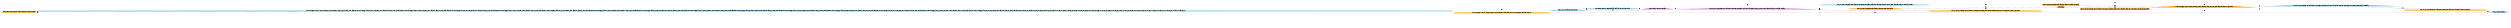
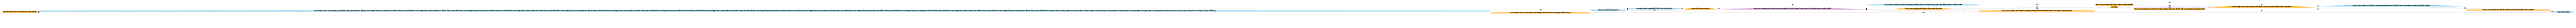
  digraph {
    rankdir=LR
    node [style=filled fillcolor=orange color=deeppink shape=house]
    edge [color=gray40 style=solid arrowhead=box]
    n1 [label="'push edi', 'push esi', 'push ebx', 'sub esp, 0x40', 'mov ebx, dword [esp+0x50]', 'test ebx, ebx', 'je 0x80496ba', " color=purple shape=box]
    n2 [label="'mov esi, dword [0x8053704]', 'sub esp, 0x4', 'push 0x5', 'push 0x804e83c', 'push 0x0', 'call 0x8049070', 'add esp, 0xc', 'push esi', 'push eax', 'push 0x1', 'call 0x8049230', 'mov esi, dword [0x8053564]', 'add esp, 0xc', 'push 0x5', 'push 0x804e87c', 'push 0x0', 'call 0x8049070', 'add esp, 0x8', 'push esi', 'push eax', 'call 0x8049190', 'mov esi, dword [0x8053564]', 'add esp, 0xc', 'push 0x5', 'push 0x804e8b8', 'push 0x0', 'call 0x8049070', 'add esp, 0x8', 'push esi', 'push eax', 'call 0x8049190', 'mov esi, dword [0x8053564]', 'add esp, 0xc', 'push 0x5', 'push 0x804e904', 'push 0x0', 'call 0x8049070', 'add esp, 0x8', 'push esi', 'push eax', 'call 0x8049190', 'mov esi, dword [0x8053564]', 'add esp, 0xc', 'push 0x5', 'push 0x804e9c0', 'push 0x0', 'call 0x8049070', 'add esp, 0x8', 'push esi', 'push eax', 'call 0x8049190', 'mov esi, dword [0x8053564]', 'add esp, 0xc', 'push 0x5', 'push 0x804e9f8', 'push 0x0', 'call 0x8049070', 'add esp, 0x8', 'push esi', 'push eax', 'call 0x8049190', 'mov esi, dword [0x8053564]', 'add esp, 0xc', 'push 0x5', 'push 0x804ea88', 'push 0x0', 'call 0x8049070', 'add esp, 0x8', 'push esi', 'push eax', 'call 0x8049190', 'mov esi, dword [0x8053564]', 'add esp, 0xc', 'push 0x5', 'push 0x804ead4', 'push 0x0', 'call 0x8049070', 'add esp, 0x8', 'push esi', 'push eax', 'call 0x8049190', 'mov esi, dword [0x8053564]', 'add esp, 0xc', 'push 0x5', 'push 0x804eb24', 'push 0x0', 'call 0x8049070', 'add esp, 0x8', 'push esi', 'push eax', 'call 0x8049190', 'mov esi, dword [0x8053564]', 'add esp, 0xc', 'push 0x5', 'push 0x804eb70', 'push 0x0', 'call 0x8049070', 'add esp, 0x8', 'push esi', 'push eax', 'call 0x8049190', 'mov esi, dword [0x8053564]', 'add esp, 0xc', 'push 0x5', 'push 0x804ebbc', 'push 0x0', 'call 0x8049070', 'add esp, 0x8', 'push esi', 'push eax', 'call 0x8049190', 'mov esi, dword [0x8053564]', 'add esp, 0xc', 'push 0x5', 'push 0x804ec08', 'push 0x0', 'call 0x8049070', 'add esp, 0x8', 'push esi', 'push eax', 'call 0x8049190', 'mov esi, dword [0x8053564]', 'add esp, 0xc', 'push 0x5', 'push 0x804ec38', 'push 0x0', 'call 0x8049070', 'add esp, 0x8', 'push esi', 'push eax', 'call 0x8049190', 'mov esi, dword [0x8053564]', 'add esp, 0xc', 'push 0x5', 'push 0x804ec74', 'push 0x0', 'call 0x8049070', 'add esp, 0x8', 'push esi', 'push eax', 'call 0x8049190', 'mov esi, dword [0x8053564]', 'add esp, 0xc', 'push 0x5', 'push 0x804ecbc', 'push 0x0', 'call 0x8049070', 'add esp, 0x8', 'push esi', 'push eax', 'call 0x8049190', 'mov dword [esp+0x18], 0x804e52a', 'mov dword [esp+0x1c], 0x804e52c', 'mov dword [esp+0x20], 0x804e5a4', 'mov dword [esp+0x24], 0x804e53c', 'mov dword [esp+0x28], 0x804e552', 'mov dword [esp+0x2c], 0x804e55c', 'mov dword [esp+0x30], 0x804e56b', 'mov dword [esp+0x34], 0x804e55c', 'mov dword [esp+0x38], 0x804e575', 'mov dword [esp+0x3c], 0x804e55c', 'mov dword [esp+0x40], 0x804e57f', 'mov dword [esp+0x44], 0x804e55c', 'mov dword [esp+0x48], 0x0', 'mov dword [esp+0x4c], 0x0', 'add esp, 0x10', 'lea eax, [esp+0x8]', " fillcolor=skyblue]
    n3 [label="'mov esi, dword [0x8053704]', 'sub esp, 0x4', 'push 0x5', 'push 0x804e814', 'push 0x0', 'call 0x8049070', 'push esi', 'push eax', 'push 0x1', 'push dword [0x8053550]', 'call 0x80492e0', 'add esp, 0x20', " color=purple]
    n4 [label="'add eax, 0x8', 'mov edi, dword [eax]', 'test edi, edi', 'je 0x8049941', " fillcolor=skyblue color=blue]
    n5 [label="'sub esp, 0xc', 'push ebx', 'call 0x8049180', " fillcolor=skyblue color=purple shape=octagon]
-   n6 [label="'mov esi, dword [eax+0x4]', 'test esi, esi', 'je 0x8049a58', " fillcolor=plum shape=trapezium]
+   n6 [label="'mov esi, dword [eax+0x4]', 'test esi, esi', 'je 0x8049a58', " shape=trapezium]
    n7 [label="'mov esi, 0x804e526', 'mov ecx, 0x4', 'rep cmpsb byte [esi], [edi]', 'seta dl', 'sbb dl, 0x0', 'test dl, dl', 'jne 0x8049922', " fillcolor=skyblue color=purple shape=octagon]
    n8 [label="'sub esp, 0x4', 'push 0x5', 'push 0x804e589', 'push 0x0', 'call 0x8049070', 'push 0x804ed5c', 'push 0x804e5a0', 'push eax', 'push 0x1', 'call 0x8049230', 'add esp, 0x18', 'push 0x0', 'push 0x5', 'call 0x8049290', 'add esp, 0x10', 'test eax, eax', 'je 0x8049a23', " fillcolor=plum shape=trapezium]
    n9 [label="'sub esp, 0x4', 'push 0x5', 'push 0x804e589', 'push 0x0', 'call 0x8049070', 'push 0x804ed5c', 'push 0x804e5a0', 'push eax', 'push 0x1', 'call 0x8049230', 'add esp, 0x18', 'push 0x0', 'push 0x5', 'call 0x8049290', 'add esp, 0x10', 'test eax, eax', 'je 0x8049999', " fillcolor=skyblue color=blue shape=octagon]
    n10 [label="'sub esp, 0x4', 'push 0x5', 'push 0x804e5b2', 'push 0x0', 'call 0x8049070', 'push 0x804e526', 'push 0x804ed5c', 'push eax', 'push 0x1', 'call 0x8049230', 'add esp, 0x20', 'mov esi, 0x804e526', 'mov edi, 0x804e546', 'jmp 0x80499d2', "]
    n11 [label="'sub esp, 0x4', 'push 0x3', 'push 0x804e5ae', 'push eax', 'call 0x8049310', 'add esp, 0x10', 'test eax, eax', 'jne 0x80499f5', " shape=octagon]
    n12 [label="'sub esp, 0x4', 'push 0x5', 'push 0x804e5b2', 'push 0x0', 'call 0x8049070', 'push 0x804e526', 'push 0x804ed5c', 'push eax', 'push 0x1', 'call 0x8049230', 'add esp, 0x20', 'cmp esi, 0x804e526', 'mov edi, 0x804e546', 'mov eax, 0x804f47b', 'cmovne edi, eax', " fillcolor=skyblue shape=trapezium]
    n13 [label="'sub esp, 0x4', 'push 0x3', 'push 0x804e5ae', 'push eax', 'call 0x8049310', 'add esp, 0x10', 'test eax, eax', 'jne 0x80499fa', " shape=box]
    n14 [label="'sub esp, 0x4', 'push 0x5', 'push 0x804edcc', 'push 0x0', 'call 0x8049070', 'push edi', 'push esi', 'push eax', 'push 0x1', 'call 0x8049230', 'add esp, 0x20', 'jmp 0x80496b1', " color=blue]
    n15 [label="'mov esi, 0x804e526', " shape=box]
    n16 [label="'sub esp, 0x4', 'push 0x5', 'push 0x804e5b2', 'push 0x0', 'call 0x8049070', 'push 0x804e526', 'push 0x804ed5c', 'push eax', 'push 0x1', 'call 0x8049230', 'add esp, 0x20', 'mov esi, 0x804e526', 'mov edi, 0x804e546', 'jmp 0x80499d2', " color=blue shape=box]
    n17 [label="'mov edi, dword [0x8053564]', 'sub esp, 0x4', 'push 0x5', 'push 0x804ed84', 'push 0x0', 'call 0x8049070', 'add esp, 0x8', 'push edi', 'push eax', 'call 0x8049190', 'add esp, 0x10', 'jmp 0x8049999', " shape=trapezium]
    n1 -> n2 [label=CFG style=bold]
    n1 -> n3 [label=CFG color=darkorange style=dotted arrowhead=normal]
    n2 -> n4 [label=CFG]
    n3 -> n5 [label=CFG color=brown style=bold]
    n4 -> n6 [label=CFG color=brown style=bold arrowhead=normal]
    n4 -> n7 [label=CFG color=brown arrowhead=normal]
    n6 -> n8 [label=CFG color=purple style=bold arrowhead=normal]
    n6 -> n9 [label=CFG color=purple style=dotted]
    n7 -> n4 [label=CFG style=bold arrowhead=onormal]
    n7 -> n6 [label=CFG color=brown]
    n8 -> n10 [label=CFG color=brown style=bold arrowhead=normal]
    n8 -> n11 [label=CFG color=darkorange style=dotted]
    n9 -> n12 [label=CFG color=darkorange]
    n9 -> n13 [label=CFG color=darkorange]
    n10 -> n14 [label=CFG color=darkorange arrowhead=onormal]
    n11 -> n15 [label=CFG style=bold]
    n11 -> n16 [label=CFG color=purple arrowhead=onormal]
    n12 -> n14 [label=CFG style=bold arrowhead=normal]
    n13 -> n12 [label=CFG arrowhead=normal]
    n13 -> n17 [label=CFG color=purple style=bold arrowhead=normal]
    n14 -> n5 [label=CFG]
    n15 -> n17 [label=CFG color=purple style=bold]
    n16 -> n14 [label=CFG color=brown]
    n17 -> n12 [label=CFG color=purple arrowhead=normal]
  }
